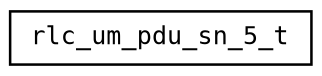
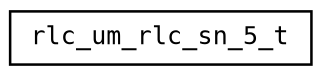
  digraph {
    rankdir=LR
    fontname="DejaVu Sans Mono"
-   n1 [color=black fillcolor=white fontname="DejaVu Sans Mono" fontsize=10 height=0.2 label=rlc_um_pdu_sn_5_t shape=record style=filled width=0.4]
+   n1 [color=black fillcolor=white fontname="DejaVu Sans Mono" fontsize=10 height=0.2 label=rlc_um_rlc_sn_5_t shape=record style=filled width=0.4]
  }
